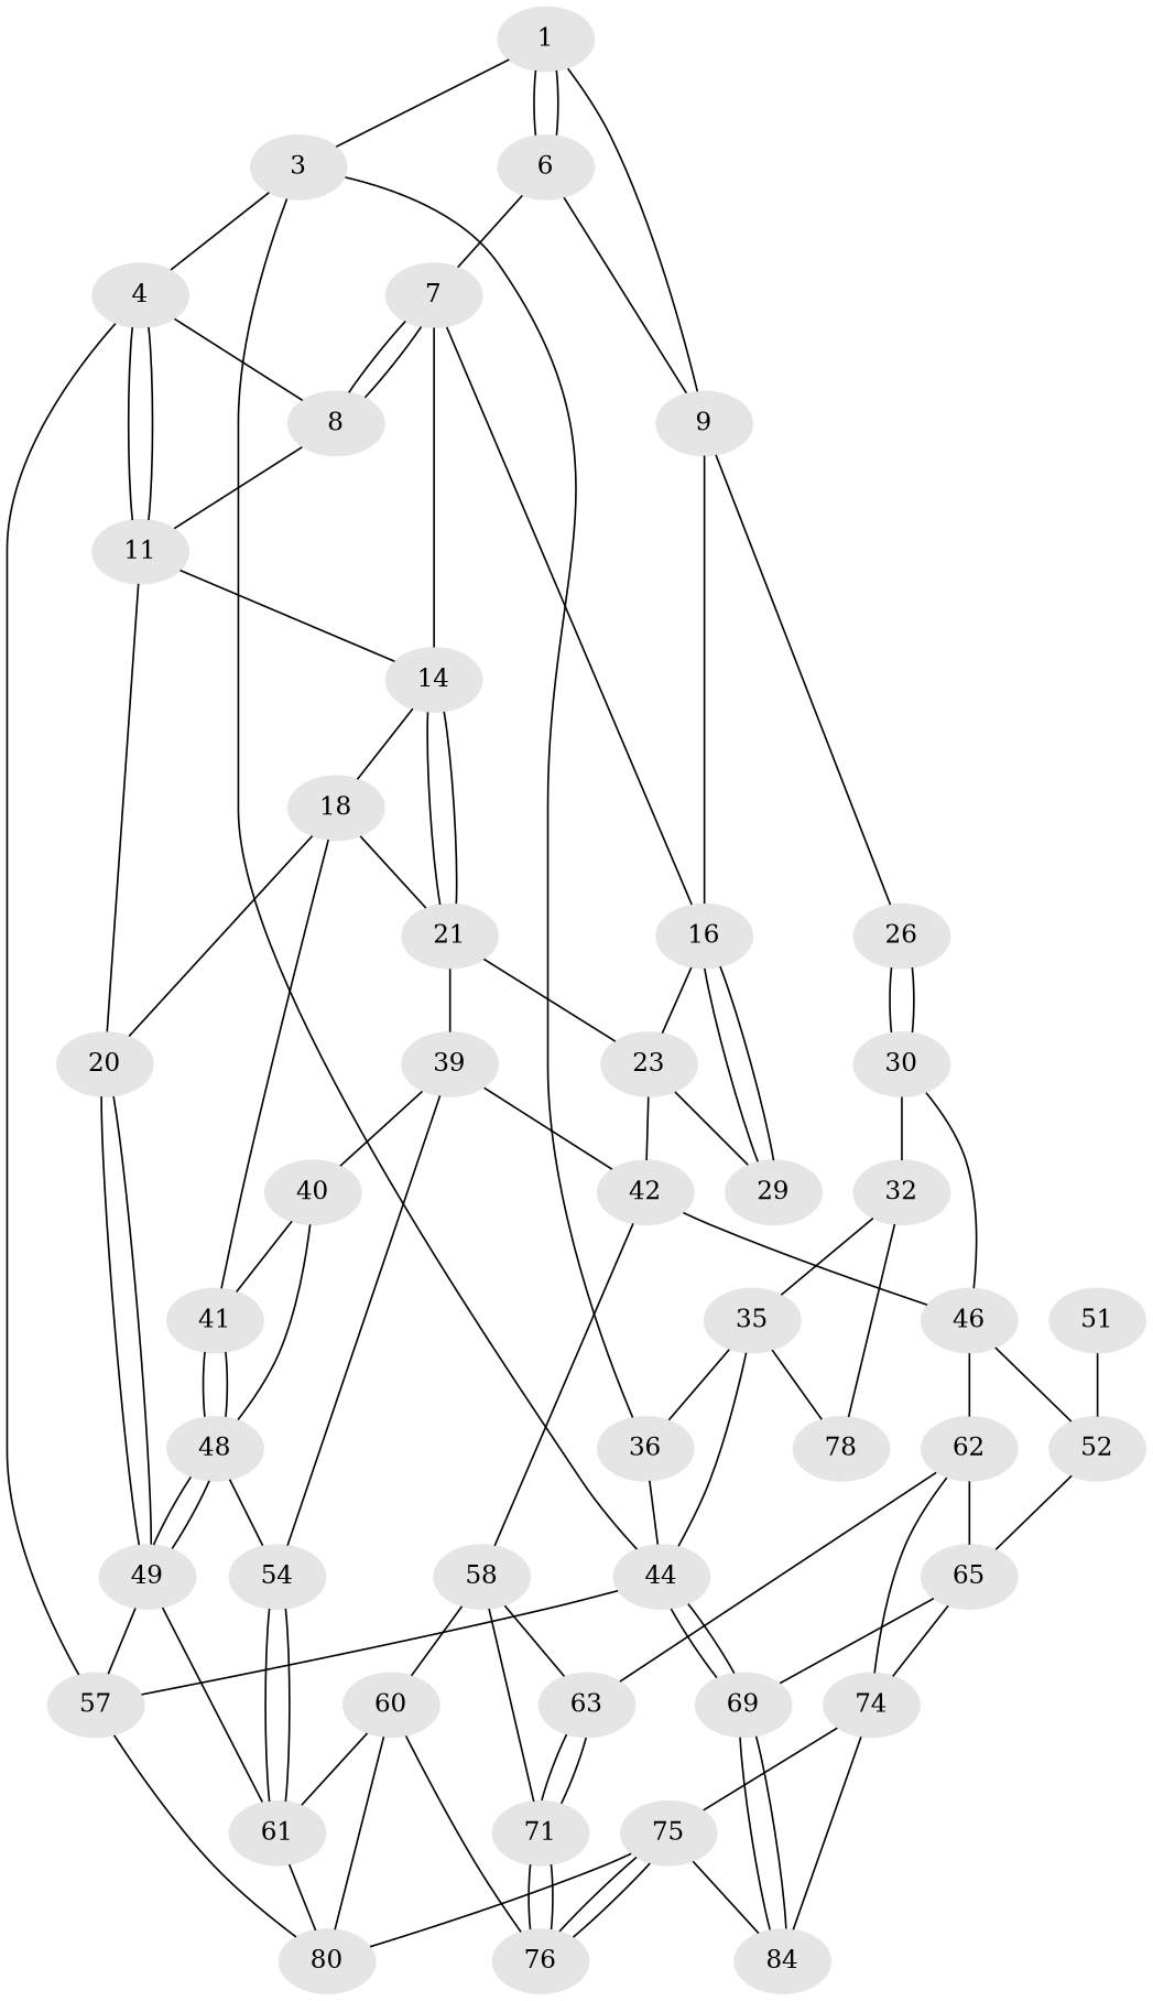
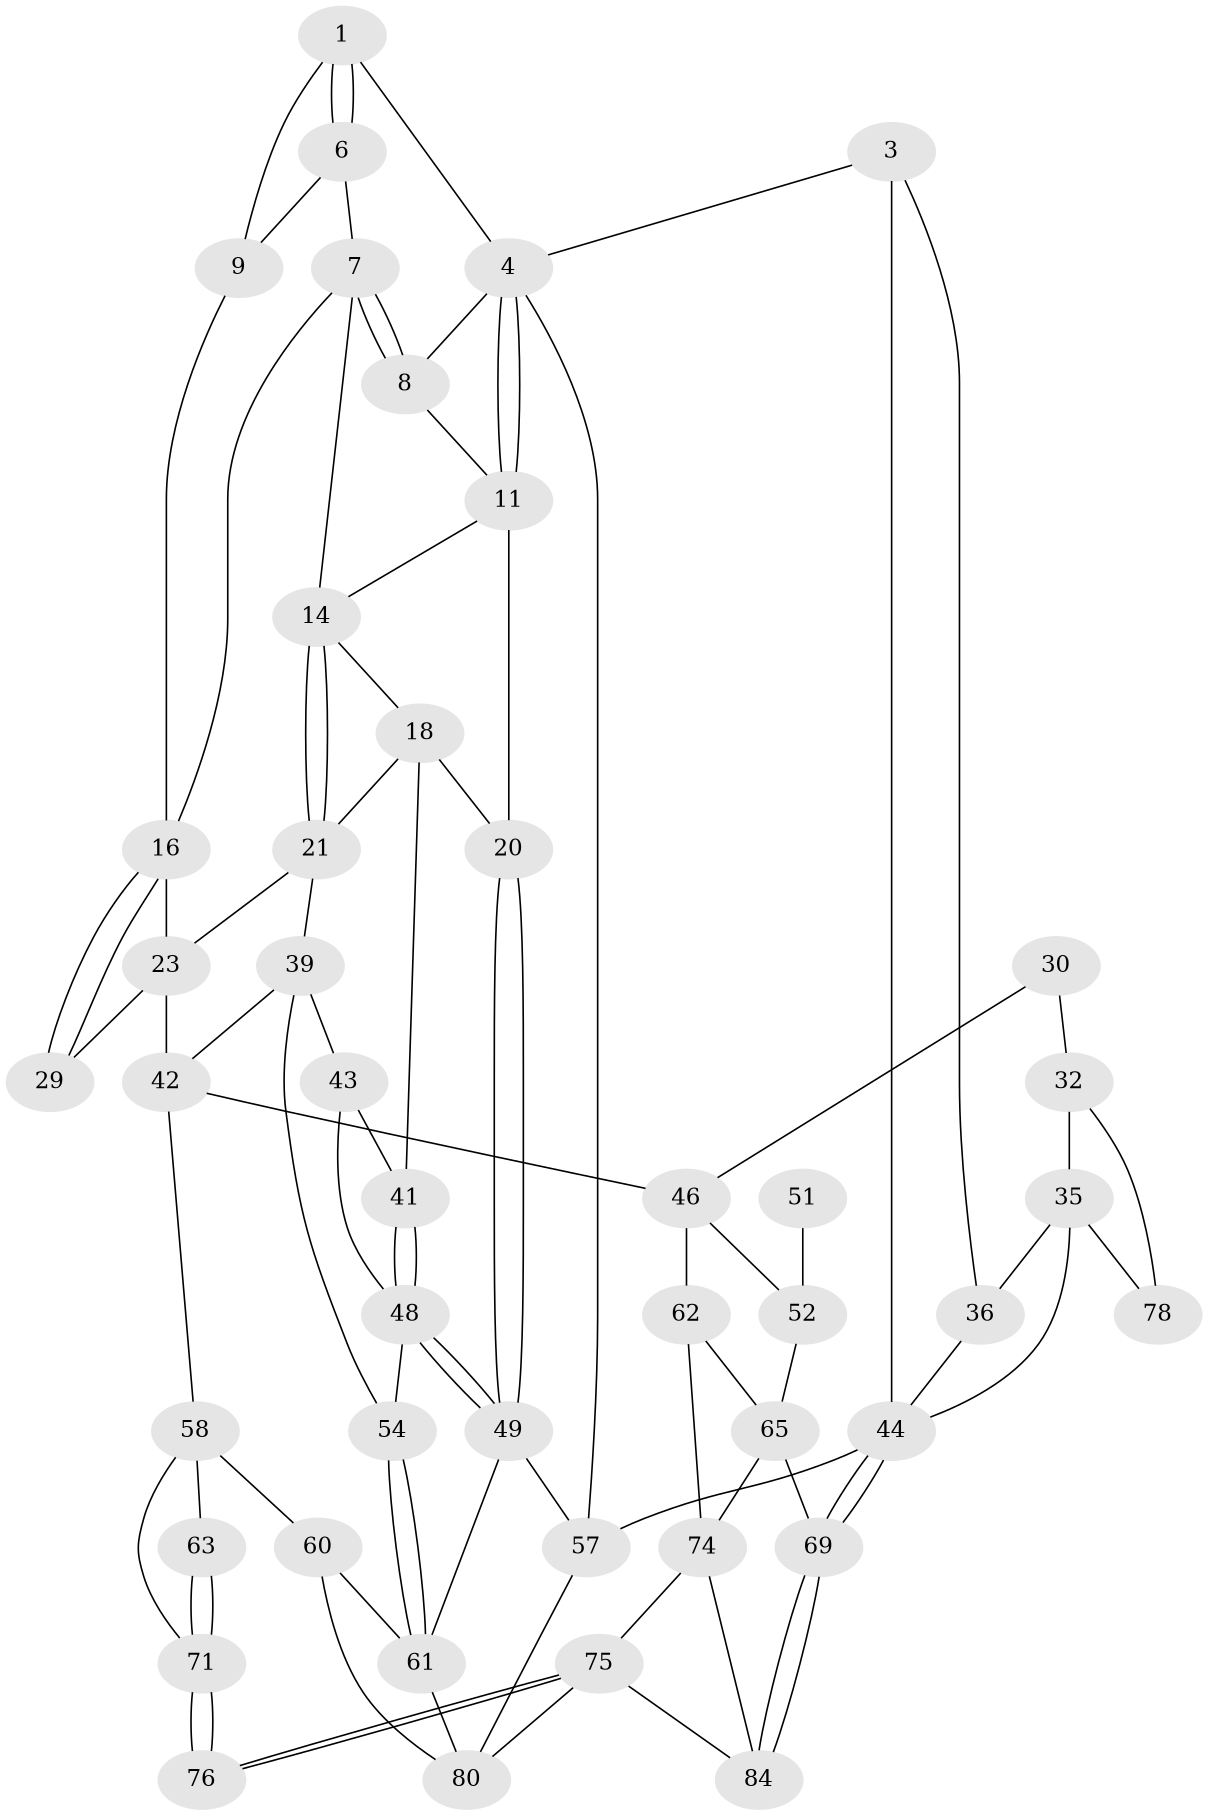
  graph {
    node [color=gray90 style=filled]
    1 [super="+2"]
    3 [super="+24"]
    6
    9 [super="+10"]
    4 [super="+5"]
    36
    44 [super="+45"]
    7 [super="+13"]
    16 [super="+17"]
-   26 [super="+27"]
    8
    11 [super="+12"]
    57
    69 [super="+70"]
    14 [super="+15"]
    20
    80 [super="+81"]
    18 [super="+19"]
    21 [super="+22"]
    23 [super="+34"]
    29
    30 [super="+31"]
    49 [super="+56"]
    41
    39 [super="+43"]
    42 [super="+47"]
    48 [super="+55"]
    61 [super="+79"]
-   40
+   40 [label=43]
    54
    46 [super="+53"]
    58 [super="+59"]
    32 [super="+33"]
    35 [super="+37"]
    n35 [label=78]
    52 [super="+64"]
    62 [super="+66"]
    60 [super="+78"]
    63
    71 [super="+72"]
    84
    65 [super="+73"]
    74 [super="+82"]
    51 [super="+67"]
    76 [super="+77"]
    75 [super="+83"]
-   1 -- 3
+   1 -- 4
    1 -- 6
    1 -- 6
    1 -- 9
    3 -- 4
    3 -- 36
    3 -- 44
    6 -- 9
    6 -- 7
    9 -- 16
-   9 -- 26
    4 -- 8
    4 -- 11
    4 -- 11
    4 -- 57
    36 -- 44
    44 -- 57
    44 -- 69
    44 -- 69
    7 -- 16
    7 -- 8
    7 -- 8
    7 -- 14
    16 -- 23
    16 -- 29
    16 -- 29
-   26 -- 30
-   26 -- 30
    8 -- 11
    11 -- 14
    11 -- 20
    57 -- 80
    69 -- 84
    69 -- 84
    14 -- 18
    14 -- 21
    14 -- 21
    20 -- 49
    20 -- 49
    18 -- 20
    18 -- 21
    18 -- 41
    21 -- 23
    21 -- 39
    23 -- 29
    23 -- 42
    30 -- 46
    30 -- 32
    49 -- 57
    49 -- 61
    41 -- 48
    41 -- 48
    39 -- 42
    39 -- 40
    39 -- 54
    42 -- 46
    42 -- 58
    48 -- 49
    48 -- 49
    48 -- 54
    61 -- 80
    40 -- 41
    40 -- 48
    54 -- 61
    54 -- 61
    46 -- 52
    46 -- 62
    58 -- 60
    58 -- 63
    58 -- 71
    32 -- 35
    32 -- n35
    35 -- 36
    35 -- 44
    35 -- n35
    52 -- 65
-   62 -- 63
    62 -- 65
    62 -- 74
    60 -- 80
    60 -- 61
-   60 -- 76
    63 -- 71
    63 -- 71
    71 -- 76 [weight=2]
    71 -- 76
    65 -- 69
    65 -- 74
    74 -- 84
    74 -- 75
    51 -- 52 [weight=2]
    75 -- 80
    75 -- 84
    75 -- 76
    75 -- 76
  }
